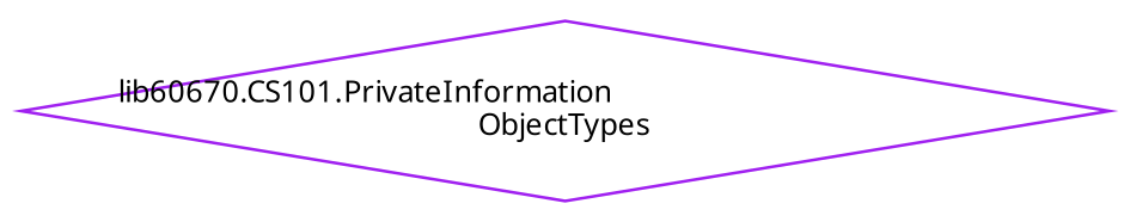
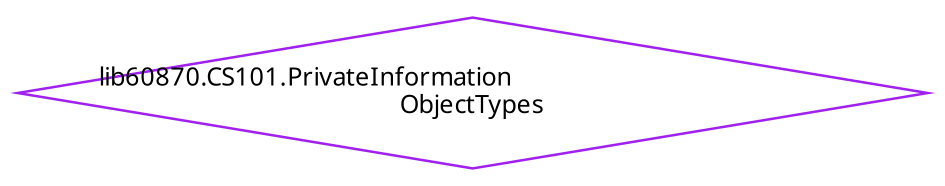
  digraph {
    rankdir=LR
    fontname="Noto Sans"
-   n1 [color=purple fillcolor=white fontname="Noto Sans" fontsize=10 height=0.2 label="lib60670.CS101.PrivateInformation\lObjectTypes" shape=diamond style=filled width=0.4]
+   n1 [color=purple fillcolor=white fontname="Noto Sans" fontsize=10 height=0.2 label="lib60870.CS101.PrivateInformation\lObjectTypes" shape=diamond style=filled width=0.4]
  }
